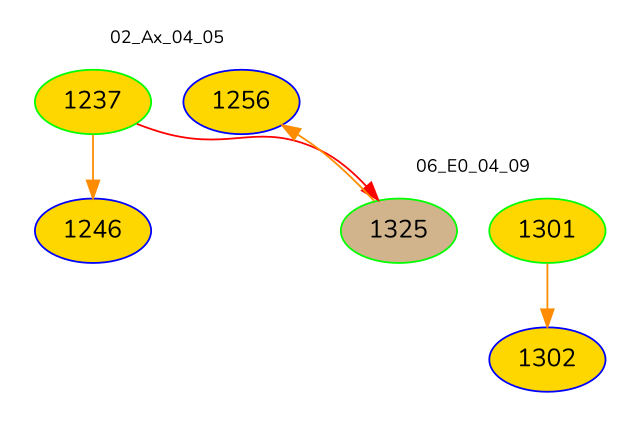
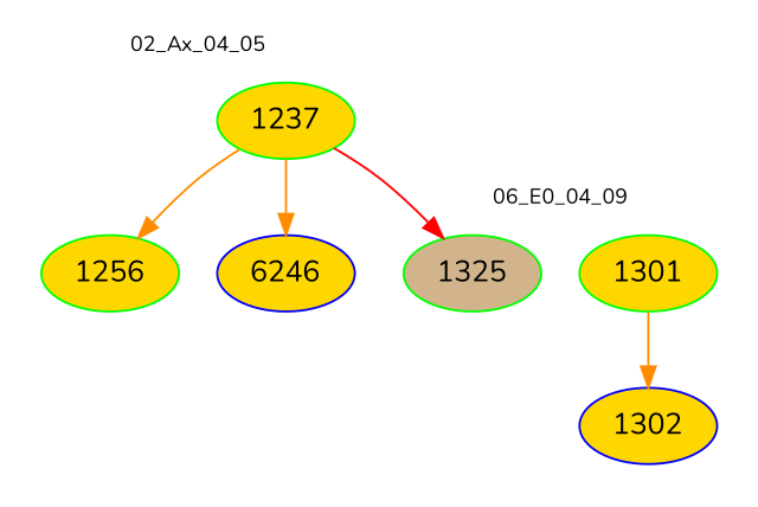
  digraph {
    fontname=Nunito
    node [color=green fillcolor=gold fontname=Nunito style=filled]
    edge [color=darkorange fontname=Nunito]
    n1 [label=1237]
-   n2 [color=blue label=1256]
-   n3 [color=blue label=1246]
+   n2 [label=1256]
+   n3 [color=blue label=6246]
    n4 [label=1301]
    n5 [color=blue label=1302]
    n6 [fillcolor=tan label=1325]
    subgraph cluster_1 {
      color=white
      fontsize=10
      label="02_Ax_04_05"
      n1
      n2
      n3
    }
    subgraph cluster_2 {
      color=white
      fontsize=10
      label="06_E0_04_09"
      n4
      n5
      n6
    }
-   n6 -> n2
+   n1 -> n2
    n1 -> n3
    n1 -> n6 [color=red]
    n4 -> n5
  }
